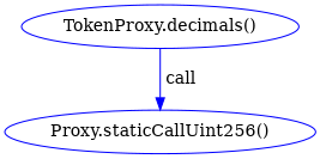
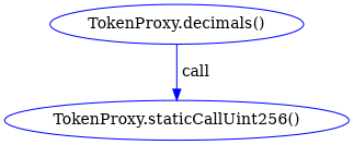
  digraph {
    node [color=blue]
    "TokenProxy.decimals()" [height=0.5 width=2.8318]
-   "Proxy.staticCallUint256()" [height=0.5 width=3.0854]
+   "Proxy.staticCallUint256()" [height=0.5 width=3.0854 label="TokenProxy.staticCallUint256()"]
    "TokenProxy.decimals()" -> "Proxy.staticCallUint256()" [label=" call" color=blue]
  }
